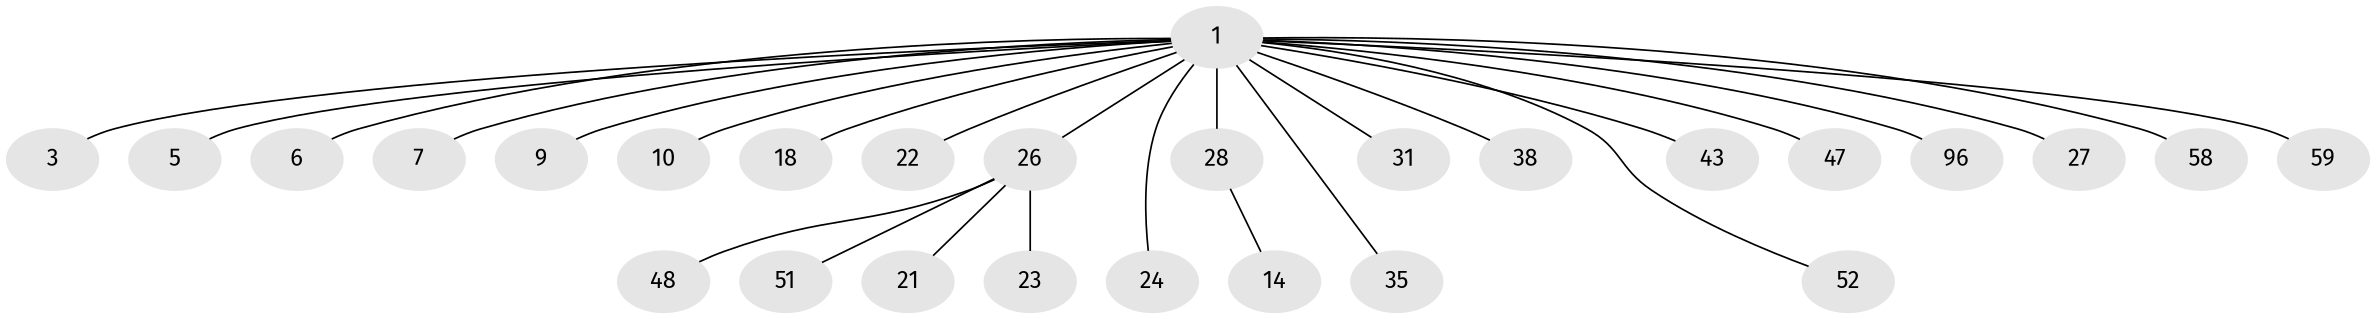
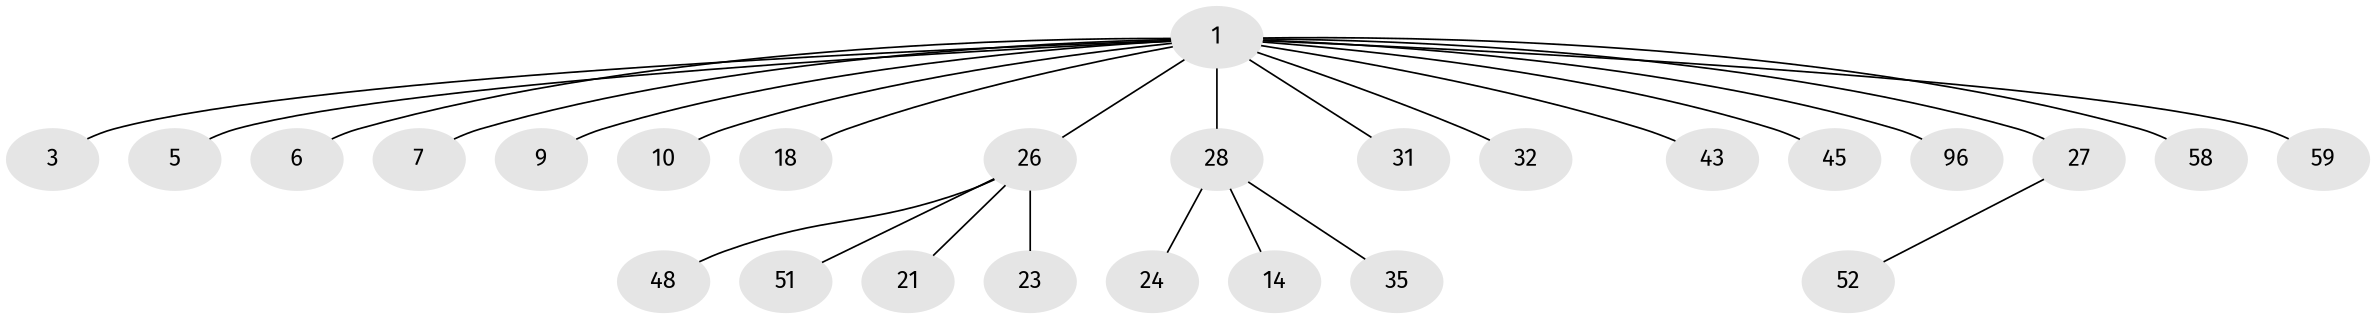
  graph {
    fontname="Fira Sans"
    node [color=gray90 fontname="Fira Sans" style=filled]
    edge [fontname="Fira Sans"]
    1 [super="+2+17"]
    3 [super="+15+19+36"]
    5
    6 [super="+8"]
    7 [super="+53"]
    9 [super="+20+16"]
    n7 [label=10]
    18
-   22 [super="+34+27"]
    n10 [label=24 super="+50"]
    26 [super="+30"]
    28 [super="+42"]
    n13 [label=27]
    31
-   32 [label=38]
+   32
    35
    n17 [label=43]
-   45 [label=47]
+   45
    n19 [label=96 super="+56"]
    52
    58
    59
    21
    23
    48
    51
    14
    1 -- 3
    1 -- 5
    1 -- 6
    1 -- 7
    1 -- 9
    1 -- n7
    1 -- 18
-   1 -- 22
-   1 -- n10
+   28 -- n10
    1 -- 26
    1 -- 28
    1 -- n13
    1 -- 31
    1 -- 32
-   1 -- 35
+   28 -- 35
    1 -- n17
    1 -- 45
    1 -- n19
-   1 -- 52
+   n13 -- 52
    1 -- 58
    1 -- 59
    26 -- 21
    26 -- 23
    26 -- 48
    26 -- 51
    28 -- 14
  }
